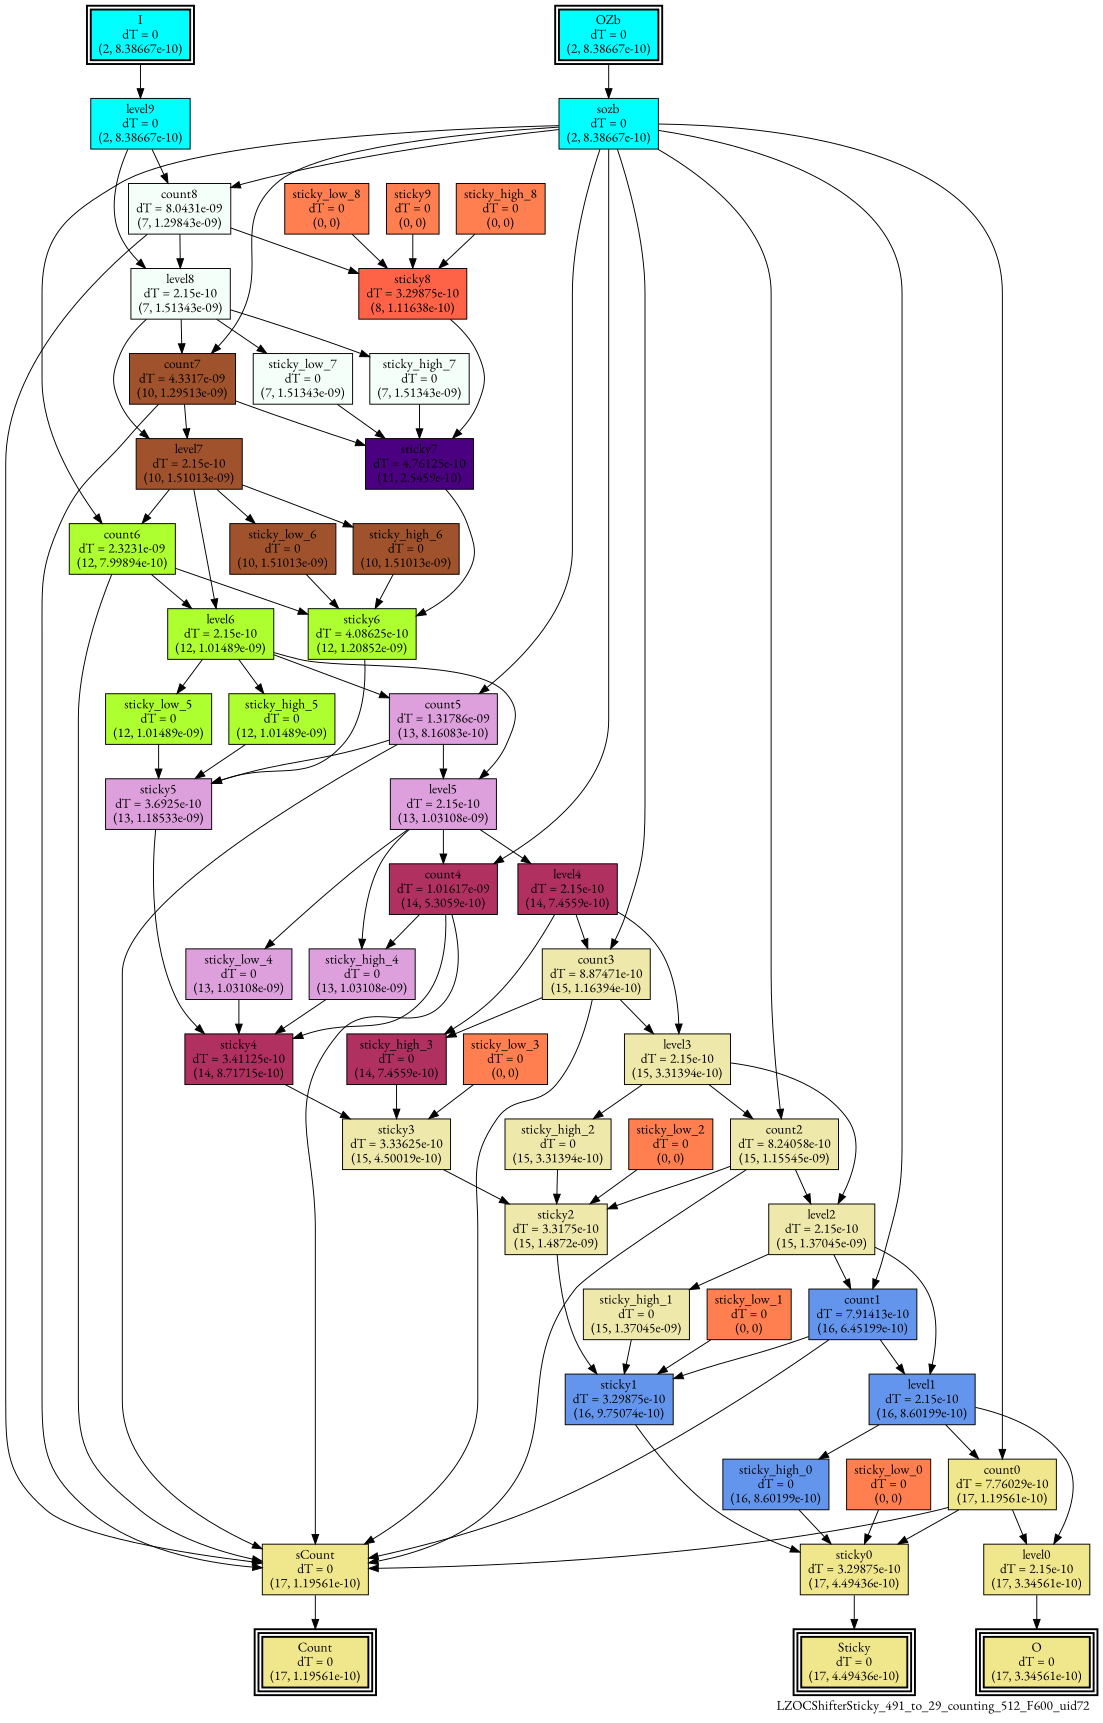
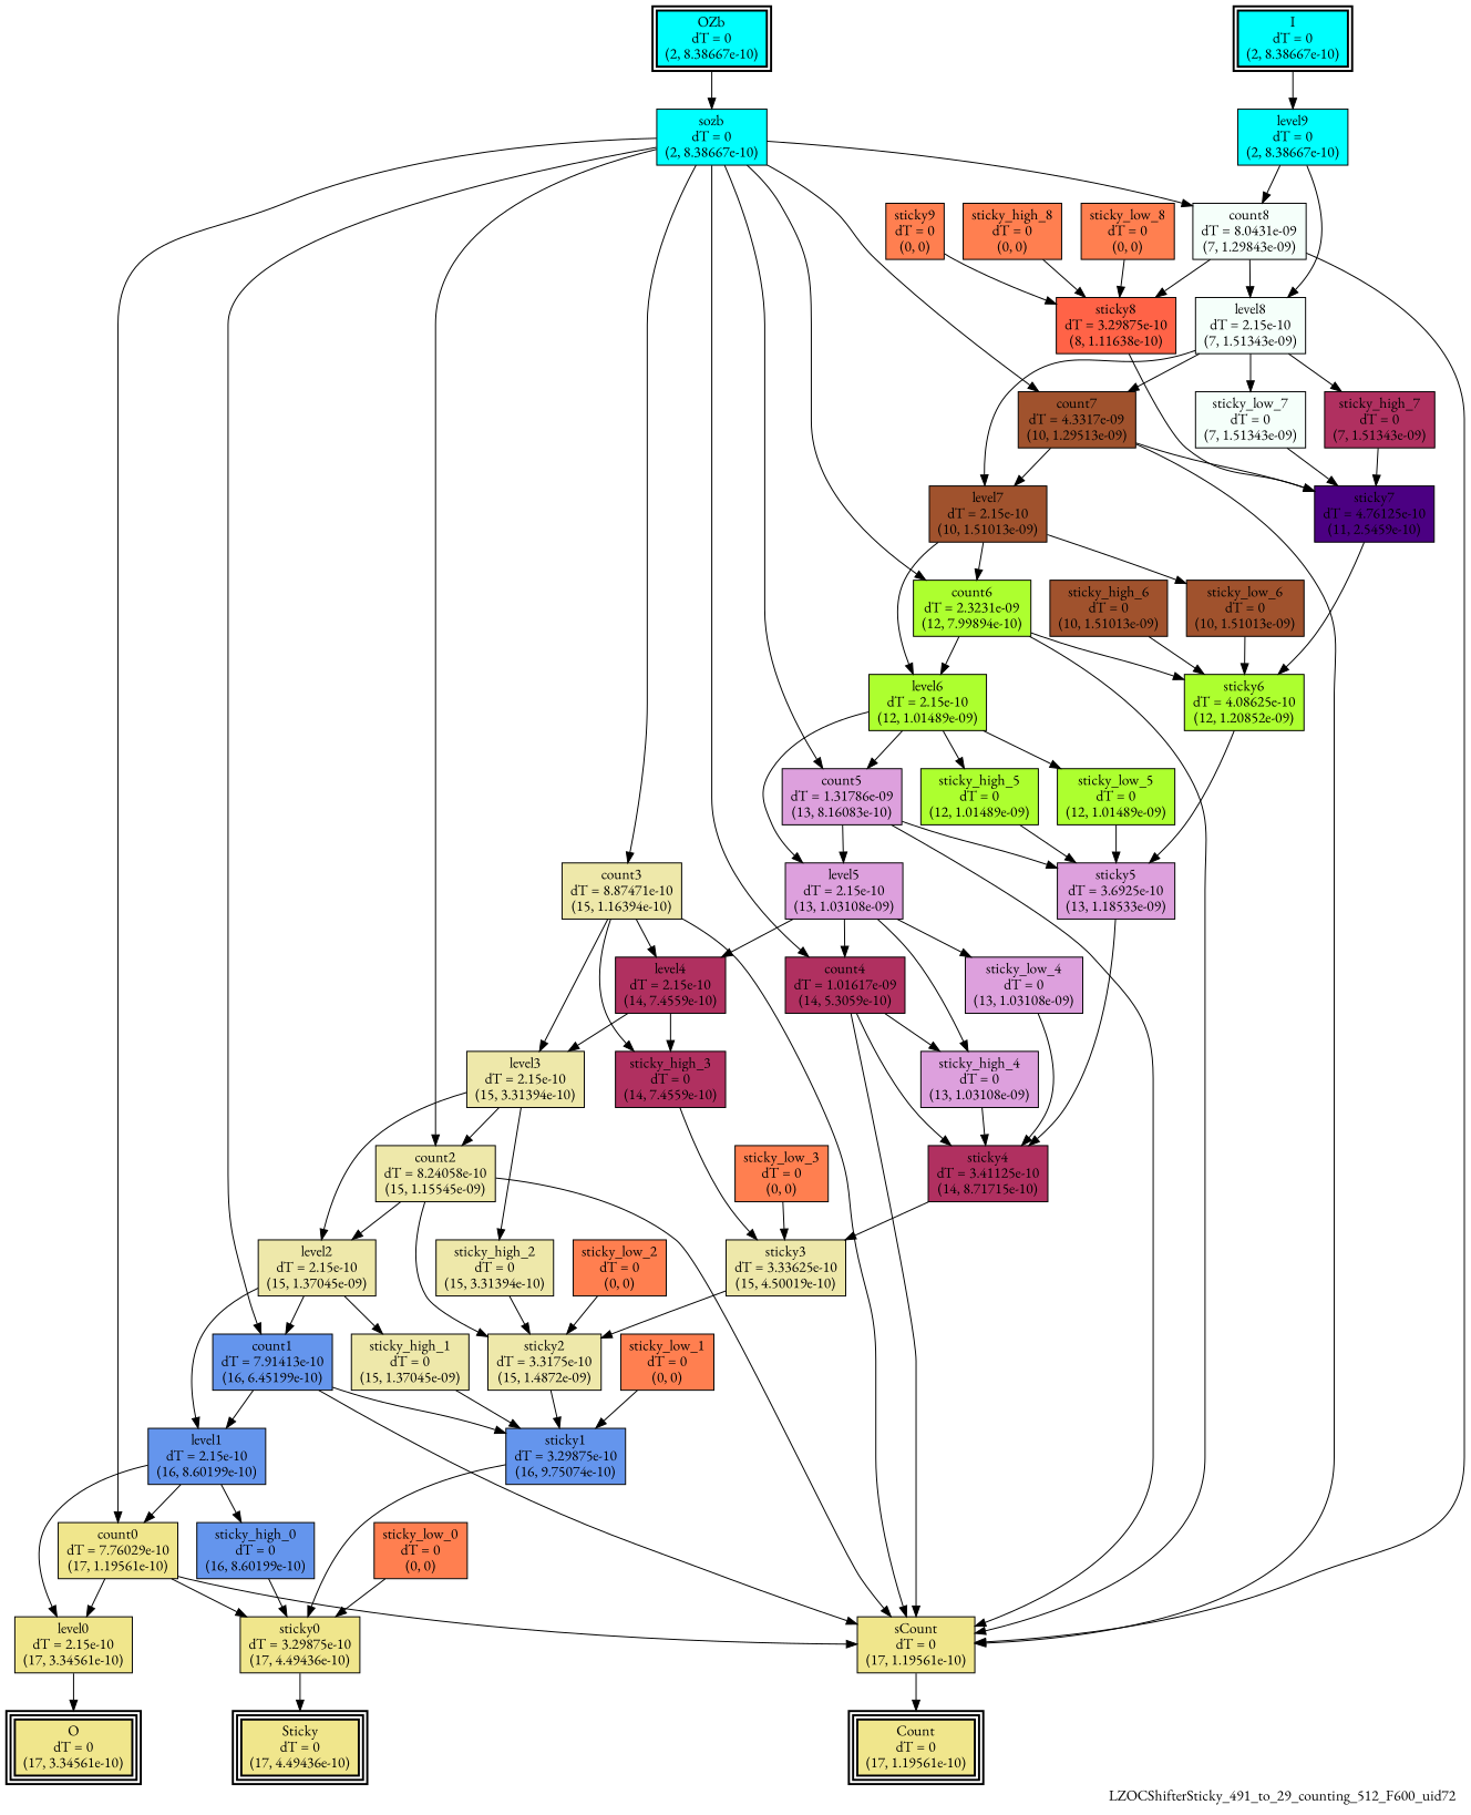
  digraph {
    fontname="EB Garamond"
    label=LZOCShifterSticky_491_to_29_counting_512_F600_uid72
    labeljust=right
    labelloc=bottom
    nodesep=0.25
    ranksep=0.5
    node [color=black fillcolor=palegoldenrod fontname="EB Garamond" peripheries=1 shape=box style=filled]
    edge [arrowhead=normal arrowsize=1.0 arrowtail=normal color=black dir=forward fontname="EB Garamond"]
    n1 [fillcolor=cyan label="I\ndT = 0\n(2, 8.38667e-10)" peripheries=2 style="bold, filled"]
    n2 [fillcolor=cyan label="OZb\ndT = 0\n(2, 8.38667e-10)" peripheries=2 style="bold, filled"]
    n3 [fillcolor=khaki label="Count\ndT = 0\n(17, 1.19561e-10)" peripheries=3 style="bold, filled"]
    n4 [fillcolor=khaki label="O\ndT = 0\n(17, 3.34561e-10)" peripheries=3 style="bold, filled"]
    n5 [fillcolor=khaki label="Sticky\ndT = 0\n(17, 4.49436e-10)" peripheries=3 style="bold, filled"]
    n6 [fillcolor=cyan label="level9\ndT = 0\n(2, 8.38667e-10)"]
    n7 [fillcolor=cyan label="sozb\ndT = 0\n(2, 8.38667e-10)"]
    n8 [fillcolor=mintcream label="count8\ndT = 8.0431e-09\n(7, 1.29843e-09)"]
    n9 [fillcolor=mintcream label="level8\ndT = 2.15e-10\n(7, 1.51343e-09)"]
    n10 [fillcolor=sienna label="count7\ndT = 4.3317e-09\n(10, 1.29513e-09)"]
    n11 [fillcolor=greenyellow label="count6\ndT = 2.3231e-09\n(12, 7.99894e-10)"]
    n12 [fillcolor=plum label="count5\ndT = 1.31786e-09\n(13, 8.16083e-10)"]
    n13 [fillcolor=maroon label="count4\ndT = 1.01617e-09\n(14, 5.3059e-10)"]
    n14 [label="count3\ndT = 8.87471e-10\n(15, 1.16394e-10)"]
    n15 [label="count2\ndT = 8.24058e-10\n(15, 1.15545e-09)"]
    n16 [fillcolor=cornflowerblue label="count1\ndT = 7.91413e-10\n(16, 6.45199e-10)"]
    n17 [fillcolor=khaki label="count0\ndT = 7.76029e-10\n(17, 1.19561e-10)"]
    n18 [fillcolor=tomato label="sticky8\ndT = 3.29875e-10\n(8, 1.11638e-10)"]
    n19 [fillcolor=khaki label="sCount\ndT = 0\n(17, 1.19561e-10)"]
    n20 [fillcolor=sienna label="level7\ndT = 2.15e-10\n(10, 1.51013e-09)"]
-   n21 [fillcolor=mintcream label="sticky_high_7\ndT = 0\n(7, 1.51343e-09)"]
+   n21 [fillcolor=maroon label="sticky_high_7\ndT = 0\n(7, 1.51343e-09)"]
    n22 [fillcolor=mintcream label="sticky_low_7\ndT = 0\n(7, 1.51343e-09)"]
    n23 [fillcolor=indigo label="sticky7\ndT = 4.76125e-10\n(11, 2.5459e-10)"]
    n24 [fillcolor=greenyellow label="level6\ndT = 2.15e-10\n(12, 1.01489e-09)"]
    n25 [fillcolor=greenyellow label="sticky6\ndT = 4.08625e-10\n(12, 1.20852e-09)"]
    n26 [fillcolor=plum label="level5\ndT = 2.15e-10\n(13, 1.03108e-09)"]
    n27 [fillcolor=plum label="sticky5\ndT = 3.6925e-10\n(13, 1.18533e-09)"]
    n28 [fillcolor=plum label="sticky_high_4\ndT = 0\n(13, 1.03108e-09)"]
    n29 [fillcolor=maroon label="sticky4\ndT = 3.41125e-10\n(14, 8.71715e-10)"]
    n30 [label="level3\ndT = 2.15e-10\n(15, 3.31394e-10)"]
    n31 [fillcolor=maroon label="sticky_high_3\ndT = 0\n(14, 7.4559e-10)"]
    n32 [label="level2\ndT = 2.15e-10\n(15, 1.37045e-09)"]
    n33 [label="sticky2\ndT = 3.3175e-10\n(15, 1.4872e-09)"]
    n34 [fillcolor=cornflowerblue label="level1\ndT = 2.15e-10\n(16, 8.60199e-10)"]
    n35 [fillcolor=cornflowerblue label="sticky1\ndT = 3.29875e-10\n(16, 9.75074e-10)"]
    n36 [fillcolor=khaki label="level0\ndT = 2.15e-10\n(17, 3.34561e-10)"]
    n37 [fillcolor=khaki label="sticky0\ndT = 3.29875e-10\n(17, 4.49436e-10)"]
    n38 [fillcolor=coral label="sticky9\ndT = 0\n(0, 0)"]
    n39 [fillcolor=sienna label="sticky_high_6\ndT = 0\n(10, 1.51013e-09)"]
    n40 [fillcolor=sienna label="sticky_low_6\ndT = 0\n(10, 1.51013e-09)"]
    n41 [fillcolor=coral label="sticky_high_8\ndT = 0\n(0, 0)"]
    n42 [fillcolor=coral label="sticky_low_8\ndT = 0\n(0, 0)"]
    n43 [fillcolor=greenyellow label="sticky_high_5\ndT = 0\n(12, 1.01489e-09)"]
    n44 [fillcolor=greenyellow label="sticky_low_5\ndT = 0\n(12, 1.01489e-09)"]
    n45 [fillcolor=maroon label="level4\ndT = 2.15e-10\n(14, 7.4559e-10)"]
    n46 [fillcolor=plum label="sticky_low_4\ndT = 0\n(13, 1.03108e-09)"]
    n47 [label="sticky3\ndT = 3.33625e-10\n(15, 4.50019e-10)"]
    n48 [label="sticky_high_2\ndT = 0\n(15, 3.31394e-10)"]
    n49 [label="sticky_high_1\ndT = 0\n(15, 1.37045e-09)"]
    n50 [fillcolor=coral label="sticky_low_3\ndT = 0\n(0, 0)"]
    n51 [fillcolor=cornflowerblue label="sticky_high_0\ndT = 0\n(16, 8.60199e-10)"]
    n52 [fillcolor=coral label="sticky_low_2\ndT = 0\n(0, 0)"]
    n53 [fillcolor=coral label="sticky_low_1\ndT = 0\n(0, 0)"]
    n54 [fillcolor=coral label="sticky_low_0\ndT = 0\n(0, 0)"]
    subgraph sub_1 {
      rank=same
      n1
      n2
    }
    subgraph sub_2 {
      rank=same
      n3
      n4
      n5
    }
    n1 -> n6
    n2 -> n7
    n6 -> n8
    n6 -> n9
    n7 -> n8
    n7 -> n10
    n7 -> n11
    n7 -> n12
    n7 -> n13
    n7 -> n14
    n7 -> n15
    n7 -> n16
    n7 -> n17
    n8 -> n9
    n8 -> n18
    n8 -> n19
    n9 -> n10
    n9 -> n20
    n9 -> n21
    n9 -> n22
    n10 -> n19
    n10 -> n20
    n10 -> n23
    n11 -> n19
    n11 -> n24
    n11 -> n25
    n12 -> n19
    n12 -> n26
    n12 -> n27
    n13 -> n19
    n13 -> n28
    n13 -> n29
    n14 -> n19
    n14 -> n30
    n14 -> n31
    n15 -> n19
    n15 -> n32
    n15 -> n33
    n16 -> n19
    n16 -> n34
    n16 -> n35
    n17 -> n19
    n17 -> n36
    n17 -> n37
    n18 -> n23
    n19 -> n3
    n20 -> n11
    n20 -> n24
-   n20 -> n39
    n20 -> n40
    n21 -> n23
    n22 -> n23
    n23 -> n25
    n24 -> n12
    n24 -> n26
    n24 -> n43
    n24 -> n44
    n25 -> n27
    n26 -> n13
    n26 -> n28
    n26 -> n45
    n26 -> n46
    n27 -> n29
    n28 -> n29
    n29 -> n47
    n30 -> n15
    n30 -> n32
    n30 -> n48
    n31 -> n47
    n32 -> n16
    n32 -> n34
    n32 -> n49
    n33 -> n35
    n34 -> n17
    n34 -> n36
    n34 -> n51
    n35 -> n37
    n36 -> n4
    n37 -> n5
    n38 -> n18
    n39 -> n25
    n40 -> n25
    n41 -> n18
    n42 -> n18
    n43 -> n27
    n44 -> n27
-   n45 -> n14
+   n14 -> n45
    n45 -> n30
    n45 -> n31
    n46 -> n29
    n47 -> n33
    n48 -> n33
    n49 -> n35
    n50 -> n47
    n51 -> n37
    n52 -> n33
    n53 -> n35
    n54 -> n37
  }
